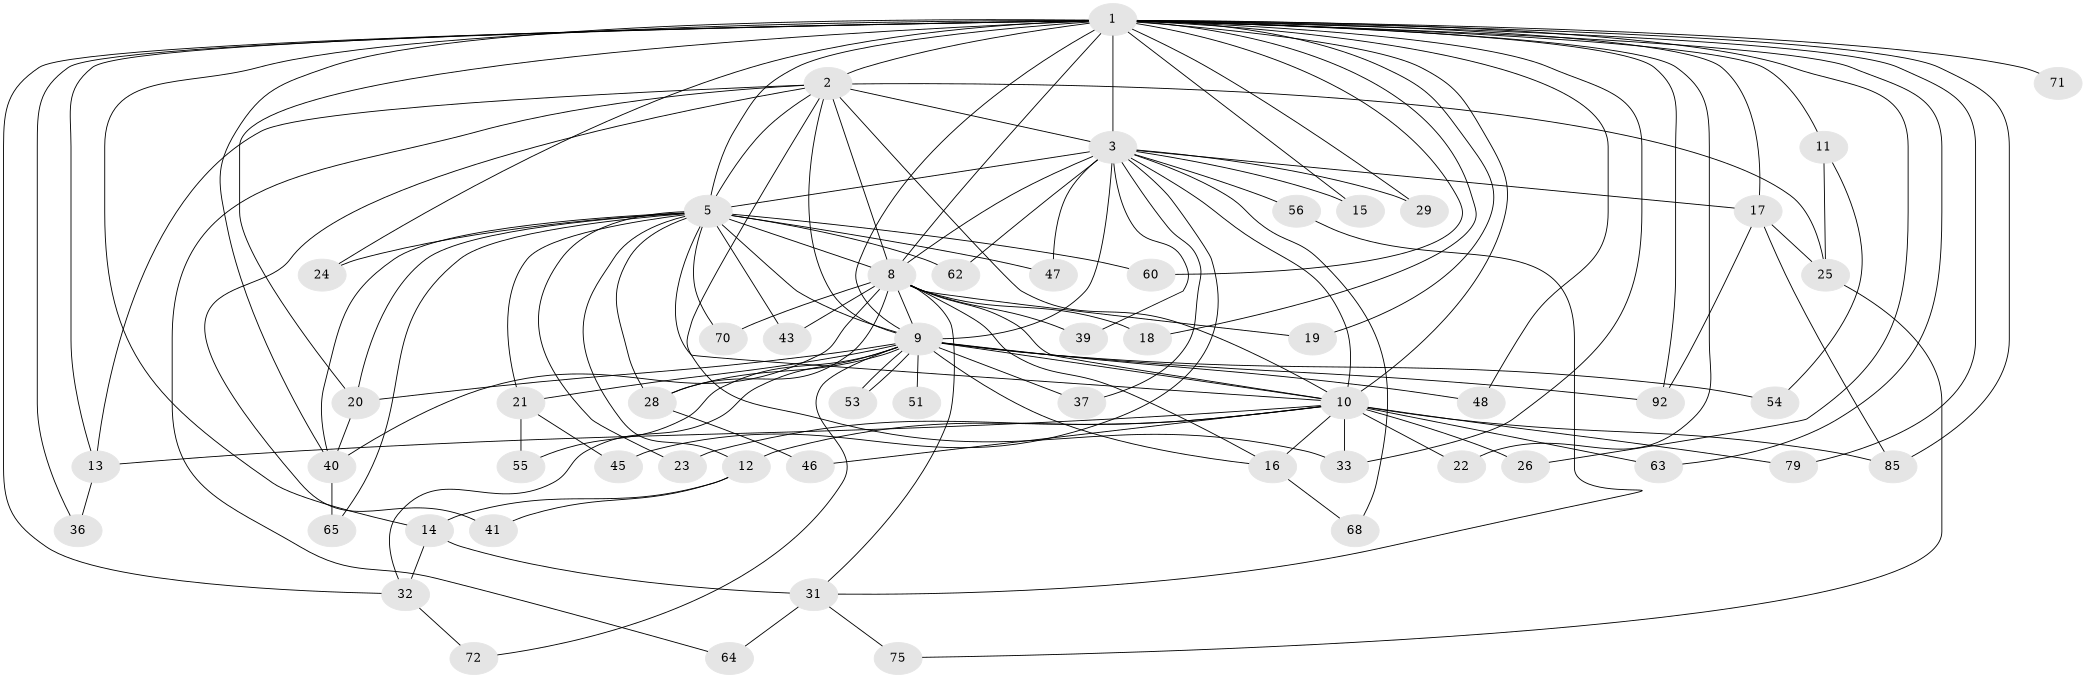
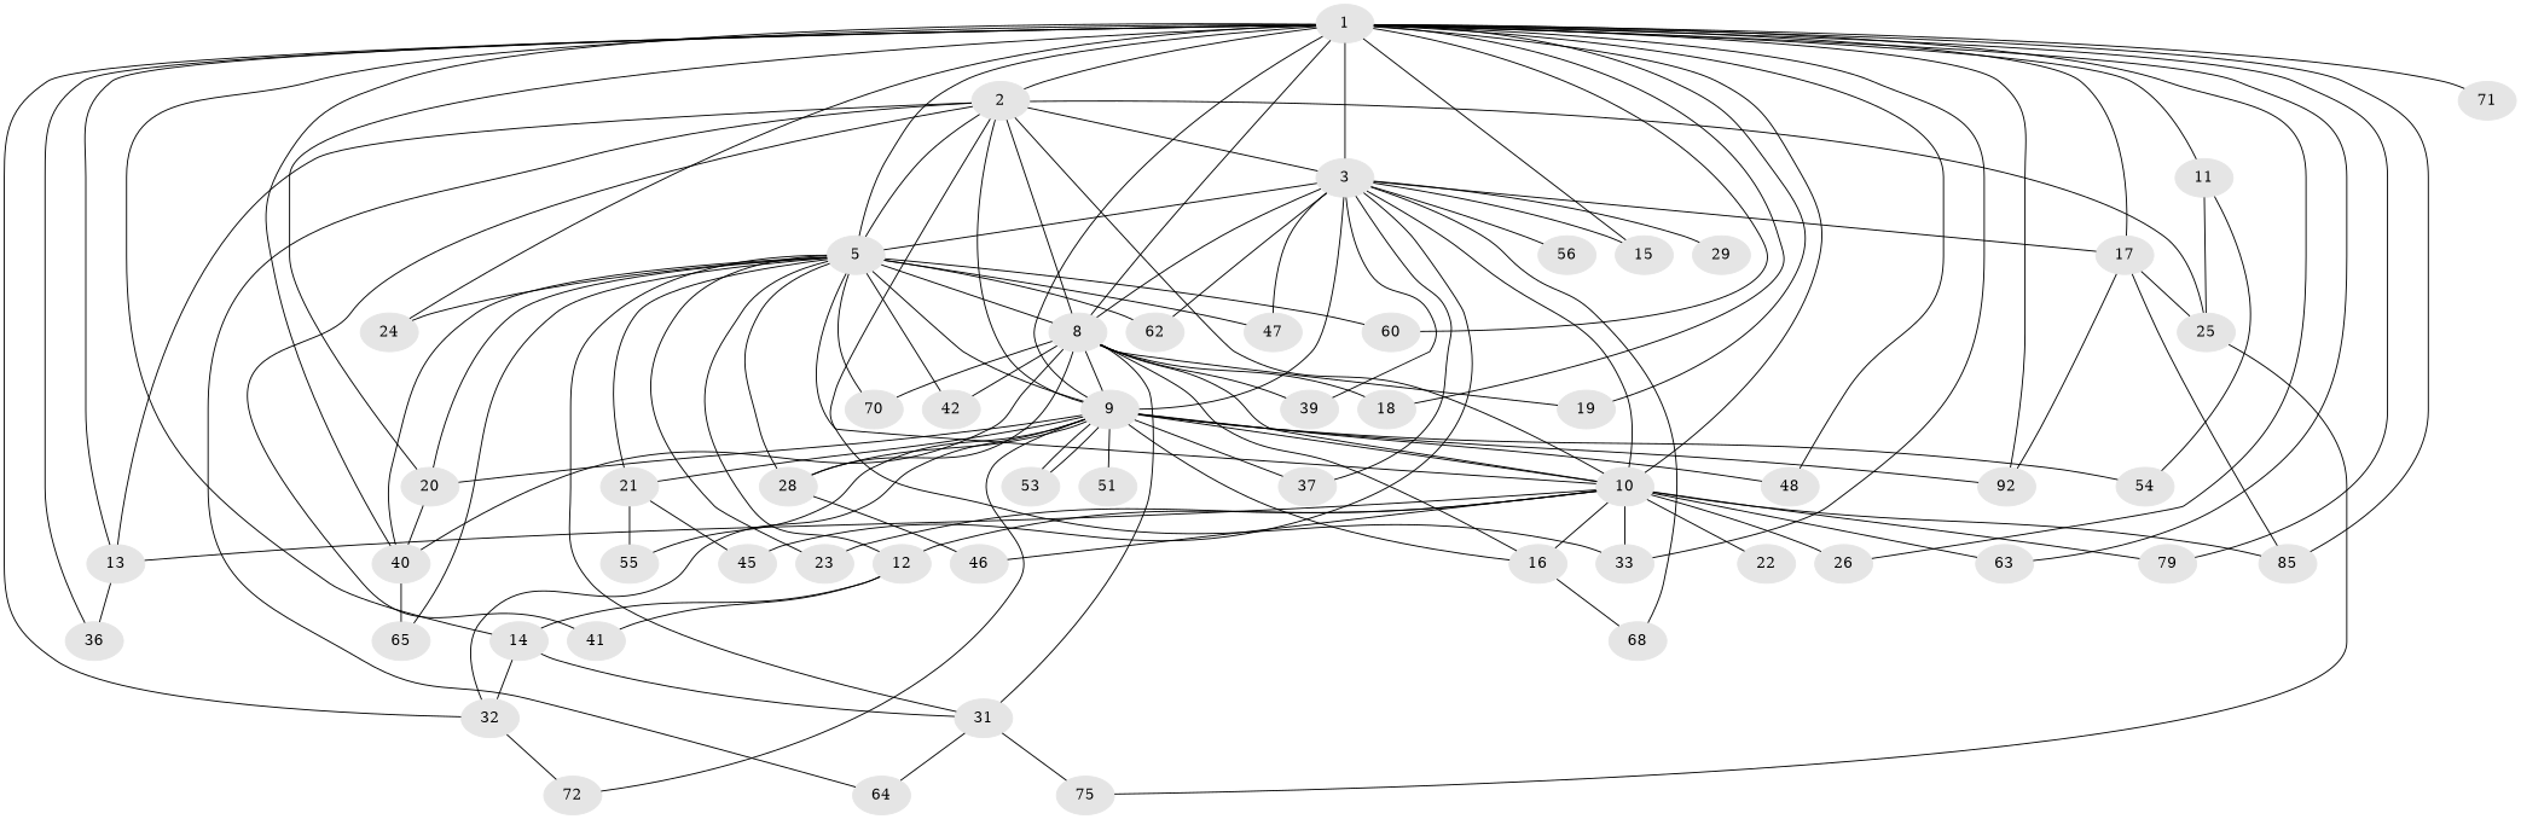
  graph {
    node [color=gray90 style=filled]
    1 [super="+6"]
    2 [super="+34"]
    3 [super="+4"]
    5 [super="+7"]
    8 [super="+74"]
    9 [super="+43"]
    10 [super="+30"]
    11
    13 [super="+67"]
    14 [super="+66"]
    15
    17
    18
    19
    20 [super="+76"]
    22
    24 [super="+58"]
    26
    29
    32 [super="+50"]
    33 [super="+57"]
    n22 [label=85 super="+44"]
    36
    40 [super="+73"]
    48
    n26 [label=92 super="+61"]
    60
    63
    n29 [label=79]
    71
    25 [super="+27"]
    41
    64
    37
    39
    45
    47
    56
    62
    68
    12
    21
    23
    28 [super="+38"]
    31 [super="+59"]
-   42 [label=43]
+   42
    65
    70
    16 [super="+49"]
    51
    53
    54
    55
    72
    46
    75
    1 -- 2 [weight=2]
    1 -- 3 [weight=4]
    1 -- 5 [weight=4]
    1 -- 8 [weight=2]
    1 -- 9 [weight=3]
    1 -- 10 [weight=2]
    1 -- 11 [weight=2]
    1 -- 13
    1 -- 14
    1 -- 15
    1 -- 17
    1 -- 18
    1 -- 19
    1 -- 20
-   1 -- 22
    1 -- 24
    1 -- 26
-   1 -- 29
    1 -- 32
    1 -- 33
    1 -- n22
    1 -- 36
    1 -- 40
    1 -- 48
    1 -- n26
    1 -- 60
    1 -- 63
    1 -- n29
    1 -- 71
    2 -- 3 [weight=2]
    2 -- 5 [weight=2]
    2 -- 8 [weight=2]
    2 -- 9
    2 -- 10
    2 -- 13
    2 -- 33
    2 -- 25
    2 -- 41
    2 -- 64
    3 -- 5 [weight=4]
    3 -- 8 [weight=2]
    3 -- 9 [weight=2]
    3 -- 10 [weight=3]
    3 -- 15
    3 -- 17
    3 -- 29
    3 -- 37
    3 -- 39
    3 -- 45
    3 -- 47
    3 -- 56 [weight=2]
    3 -- 62
    3 -- 68
    5 -- 8 [weight=2]
    5 -- 9 [weight=2]
    5 -- 10 [weight=2]
    5 -- 20
    5 -- 24 [weight=2]
    5 -- 40
    5 -- 60
    5 -- 47
    5 -- 62
    5 -- 12
    5 -- 21
    5 -- 23
    5 -- 28
-   56 -- 31 [weight=2]
+   5 -- 31 [weight=2]
    5 -- 42
    5 -- 65
    5 -- 70
    8 -- 9
    8 -- 10
    8 -- 18
    8 -- 19
    8 -- 40
    8 -- 39
    8 -- 28
    8 -- 31
    8 -- 42
    8 -- 70
    8 -- 16
    9 -- 10
    9 -- 20
    9 -- 32
    9 -- 48
    9 -- n26
    9 -- 37
    9 -- 21
    9 -- 28
    9 -- 16
    9 -- 51
    9 -- 53
    9 -- 53
    9 -- 54
    9 -- 55
    9 -- 72
    10 -- 13
    10 -- 22
    10 -- 26
    10 -- 33
    10 -- n22
    10 -- 63
    10 -- n29
    10 -- 12
    10 -- 23
    10 -- 16
    10 -- 46
    11 -- 25
    11 -- 54
    13 -- 36
    14 -- 32
    14 -- 31
    17 -- n22
    17 -- n26
    17 -- 25
    20 -- 40
    32 -- 72
    40 -- 65
    25 -- 75
    12 -- 14
    12 -- 41
    21 -- 45
    21 -- 55
    28 -- 46
    31 -- 64
    31 -- 75
    16 -- 68
  }
